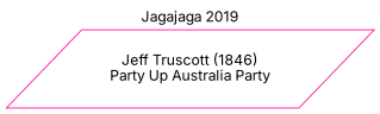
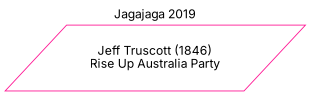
  digraph {
    label="Jagajaga 2019"
    labelloc=t
    mclimit=10
    fontname=Inter
-   n1 [label="Jeff Truscott (1846)\nParty Up Australia Party" shape=parallelogram color=deeppink fontname=Inter]
+   n1 [label="Jeff Truscott (1846)\nRise Up Australia Party" shape=parallelogram color=deeppink fontname=Inter]
  }
